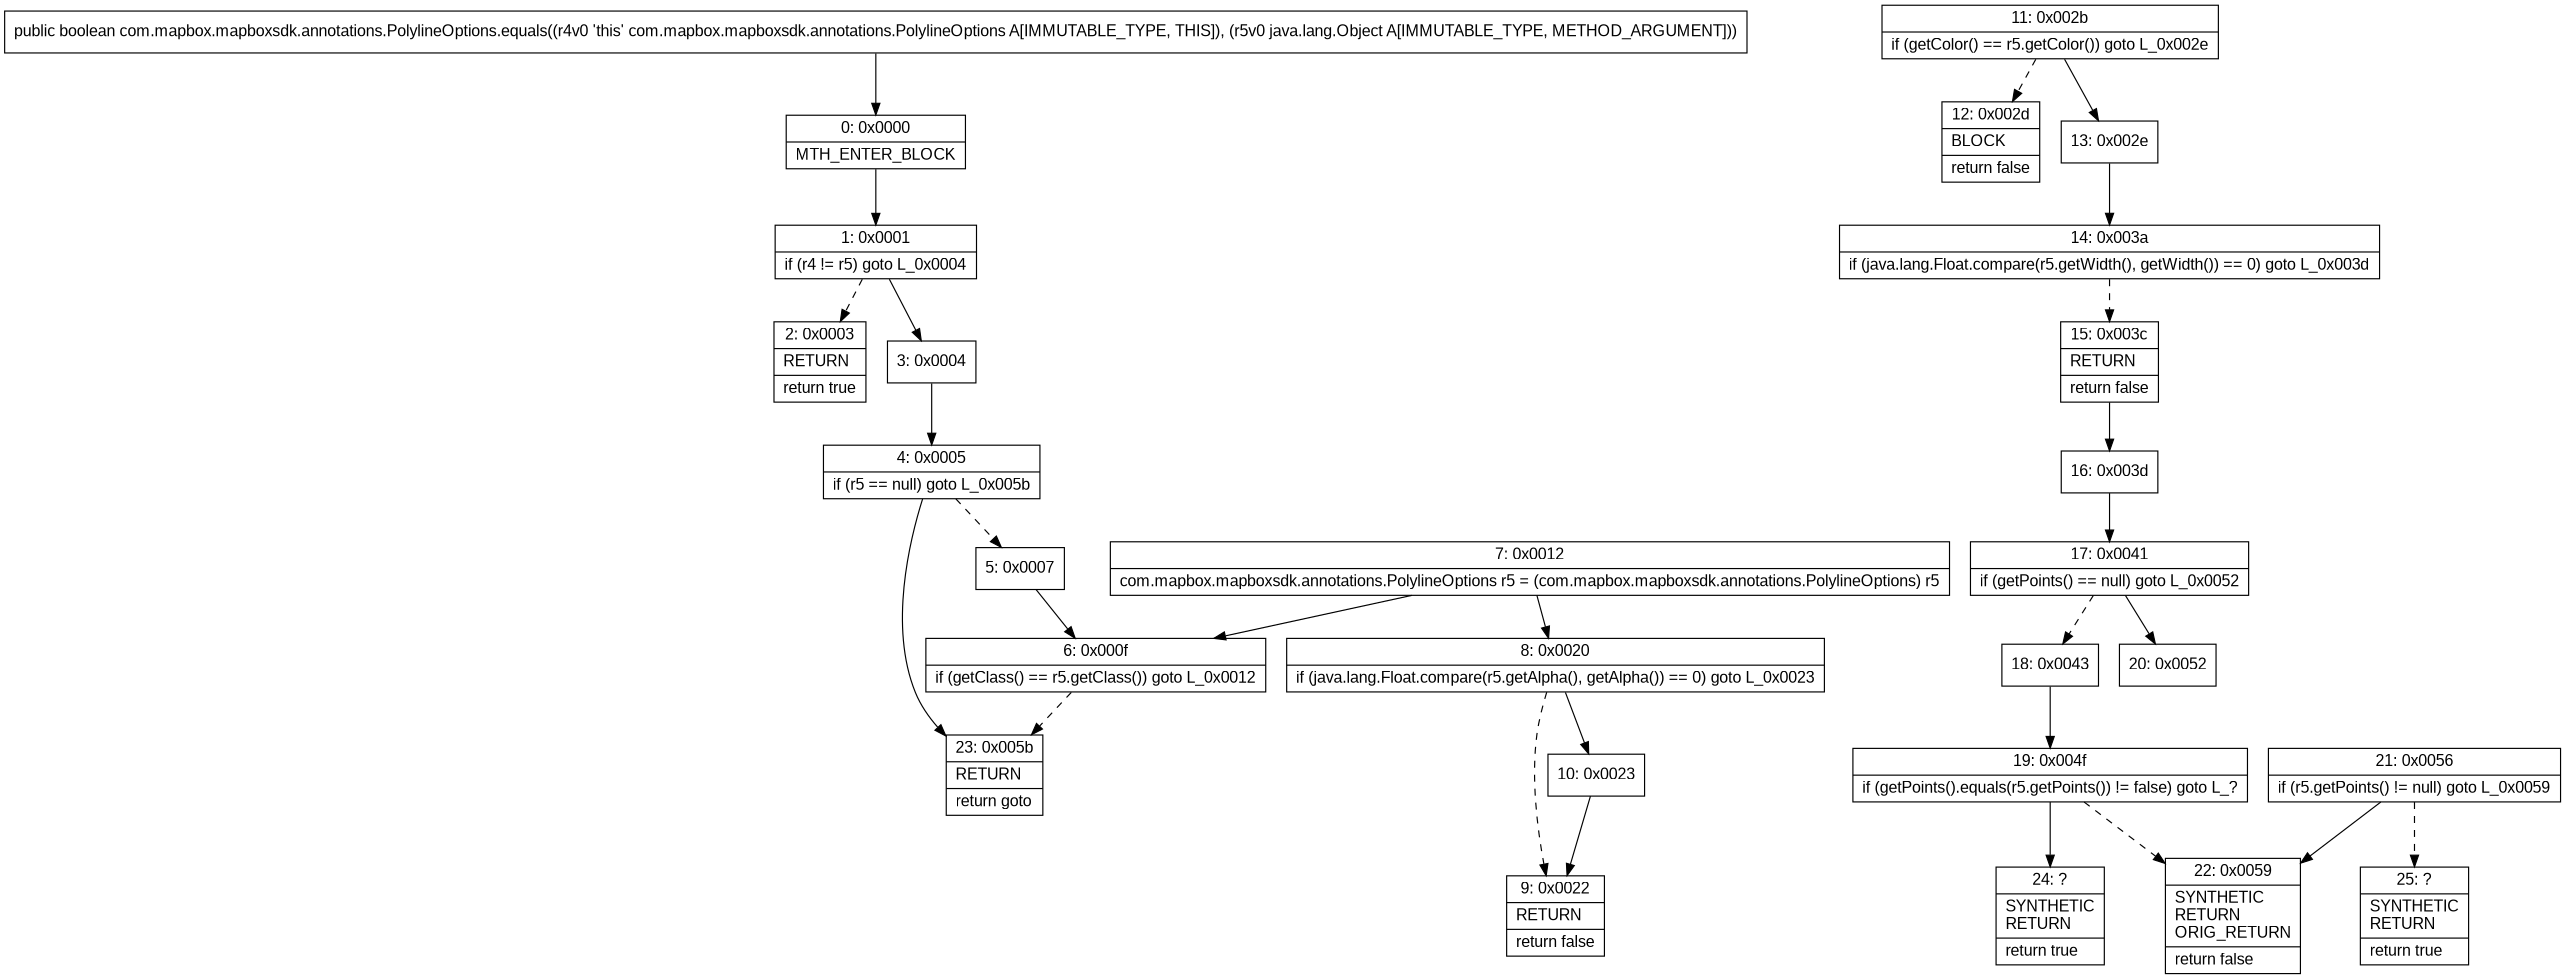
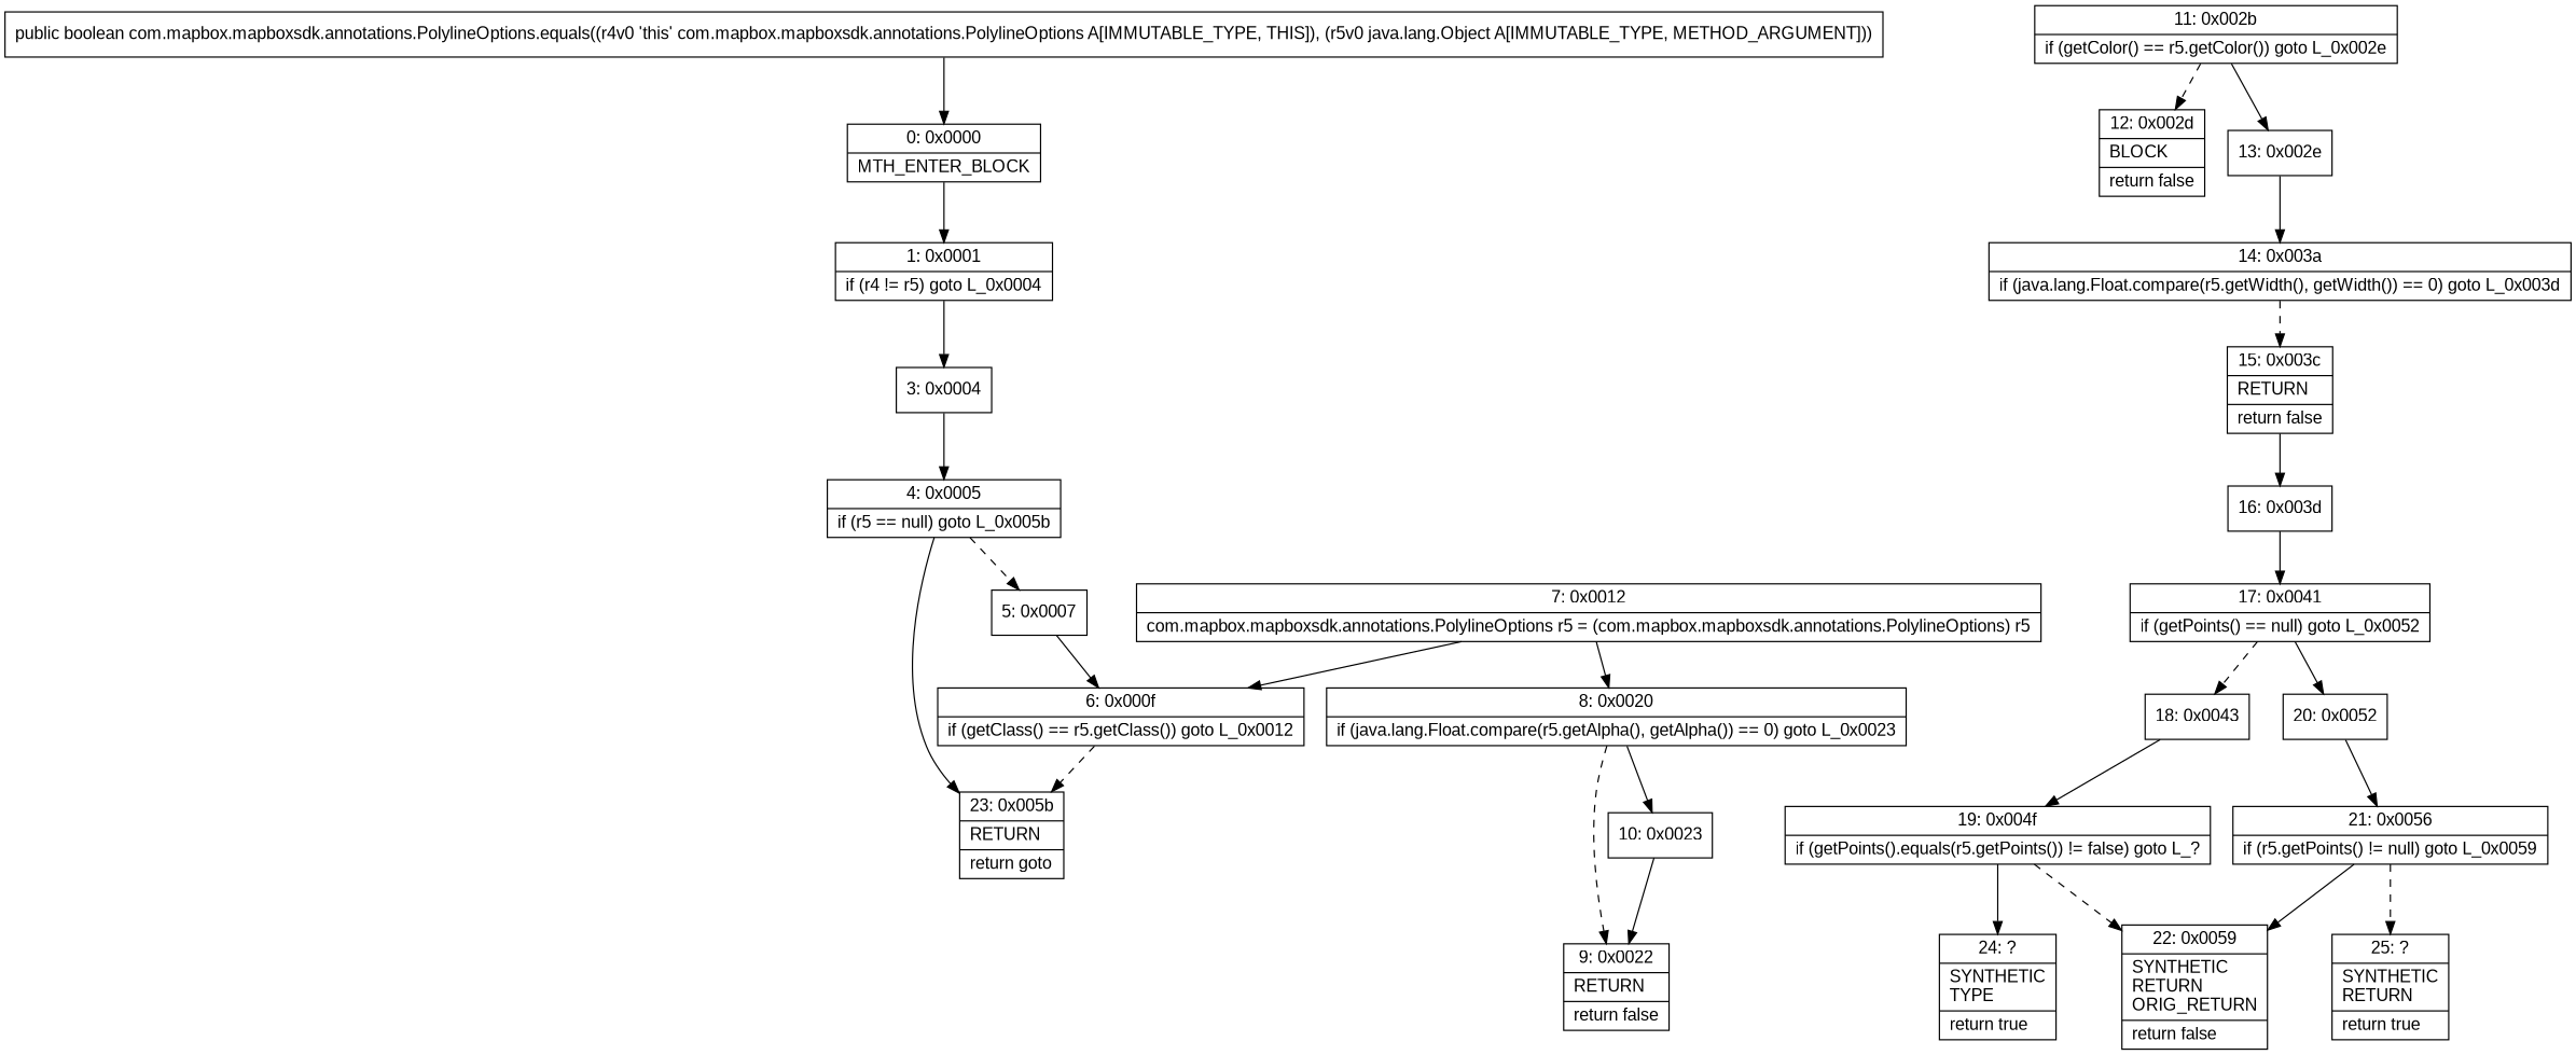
  digraph {
    fontname="Liberation Sans"
    node [fontname="Liberation Sans" shape=record]
    edge [fontname="Liberation Sans"]
    n1 [label="{0\:\ 0x0000|MTH_ENTER_BLOCK\l}"]
    n2 [label="{1\:\ 0x0001|if (r4 != r5) goto L_0x0004\l}"]
-   n3 [label="{2\:\ 0x0003|RETURN\l|return true\l}"]
    n4 [label="{3\:\ 0x0004}"]
    n5 [label="{4\:\ 0x0005|if (r5 == null) goto L_0x005b\l}"]
    n6 [label="{5\:\ 0x0007}"]
    n7 [label="{23\:\ 0x005b|RETURN\l|return goto\l}"]
    n8 [label="{6\:\ 0x000f|if (getClass() == r5.getClass()) goto L_0x0012\l}"]
    n9 [label="{7\:\ 0x0012|com.mapbox.mapboxsdk.annotations.PolylineOptions r5 = (com.mapbox.mapboxsdk.annotations.PolylineOptions) r5\l}"]
    n10 [label="{8\:\ 0x0020|if (java.lang.Float.compare(r5.getAlpha(), getAlpha()) == 0) goto L_0x0023\l}"]
    n11 [label="{9\:\ 0x0022|RETURN\l|return false\l}"]
    n12 [label="{10\:\ 0x0023}"]
    n13 [label="{11\:\ 0x002b|if (getColor() == r5.getColor()) goto L_0x002e\l}"]
    n14 [label="{12\:\ 0x002d|BLOCK\l|return false\l}"]
    n15 [label="{13\:\ 0x002e}"]
    n16 [label="{14\:\ 0x003a|if (java.lang.Float.compare(r5.getWidth(), getWidth()) == 0) goto L_0x003d\l}"]
    n17 [label="{15\:\ 0x003c|RETURN\l|return false\l}"]
    n18 [label="{16\:\ 0x003d}"]
    n19 [label="{17\:\ 0x0041|if (getPoints() == null) goto L_0x0052\l}"]
    n20 [label="{18\:\ 0x0043}"]
    n21 [label="{20\:\ 0x0052}"]
    n22 [label="{19\:\ 0x004f|if (getPoints().equals(r5.getPoints()) != false) goto L_?\l}"]
    n23 [label="{21\:\ 0x0056|if (r5.getPoints() != null) goto L_0x0059\l}"]
    n24 [label="{22\:\ 0x0059|SYNTHETIC\lRETURN\lORIG_RETURN\l|return false\l}"]
-   n25 [label="{24\:\ ?|SYNTHETIC\lRETURN\l|return true\l}"]
+   n25 [label="{24\:\ ?|SYNTHETIC\lTYPE\l|return true\l}"]
    n26 [label="{25\:\ ?|SYNTHETIC\lRETURN\l|return true\l}"]
    n27 [label="{public boolean com.mapbox.mapboxsdk.annotations.PolylineOptions.equals((r4v0 'this' com.mapbox.mapboxsdk.annotations.PolylineOptions A[IMMUTABLE_TYPE, THIS]), (r5v0 java.lang.Object A[IMMUTABLE_TYPE, METHOD_ARGUMENT])) }"]
    n1 -> n2
-   n2 -> n3 [style=dashed]
    n2 -> n4
    n4 -> n5
    n5 -> n6 [style=dashed]
    n5 -> n7
    n6 -> n8
    n8 -> n7 [style=dashed]
    n9 -> n8
    n9 -> n10
    n10 -> n11 [style=dashed]
    n10 -> n12
    n12 -> n11
    n13 -> n14 [style=dashed]
    n13 -> n15
    n15 -> n16
    n16 -> n17 [style=dashed]
    n17 -> n18
    n18 -> n19
    n19 -> n20 [style=dashed]
    n19 -> n21
    n20 -> n22
+   n21 -> n23
    n22 -> n24 [style=dashed]
    n22 -> n25
    n23 -> n24
    n23 -> n26 [style=dashed]
    n27 -> n1
  }
